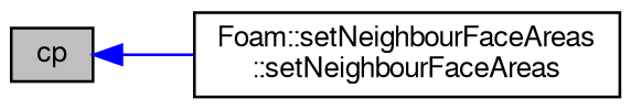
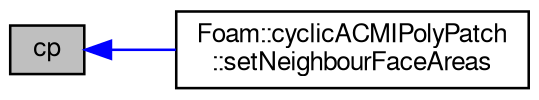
  digraph {
    rankdir=LR
    node [color=black fontname=FreeSans fontsize=10 shape=record]
    n1 [fillcolor=grey75 fontcolor=black height=0.2 label=cp style=filled width=0.4]
-   n2 [height=0.2 label="Foam::setNeighbourFaceAreas\l::setNeighbourFaceAreas" width=0.4]
+   n2 [height=0.2 label="Foam::cyclicACMIPolyPatch\l::setNeighbourFaceAreas" width=0.4]
    n1 -> n2 [color=blue dir=back fontname=FreeSans fontsize=10 labelfontname=FreeSans labelfontsize=10 style=solid]
  }
